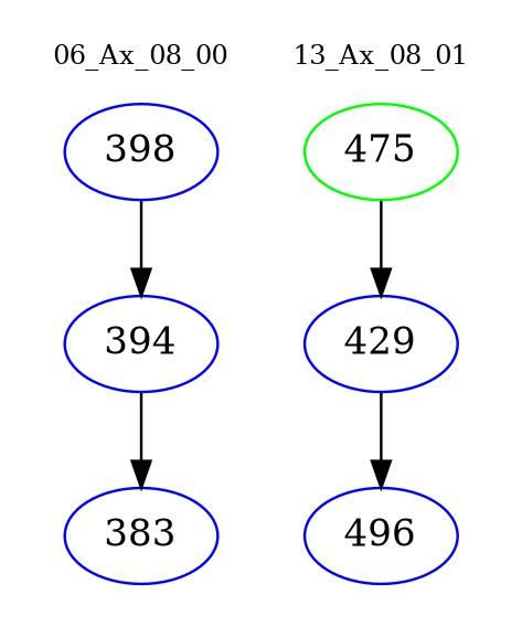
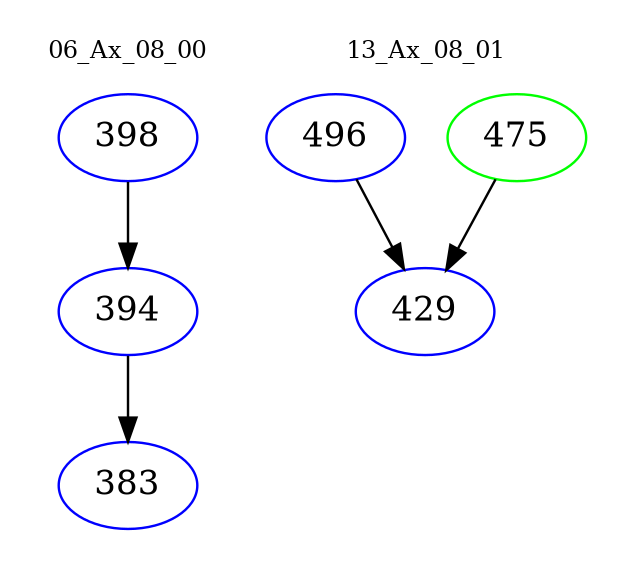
  digraph {
    node [color=blue]
    edge [color=black]
    n1 [label=398]
    n2 [label=394]
    n3 [label=383]
    n4 [color=green label=475]
    n5 [label=429]
    n6 [label=496]
    subgraph cluster_1 {
      color=white
      fontsize=10
      label="06_Ax_08_00"
      n1
      n2
      n3
    }
    subgraph cluster_2 {
      color=white
      fontsize=10
      label="13_Ax_08_01"
      n4
      n5
      n6
    }
    n1 -> n2
    n2 -> n3
    n4 -> n5
-   n5 -> n6
+   n6 -> n5
  }
